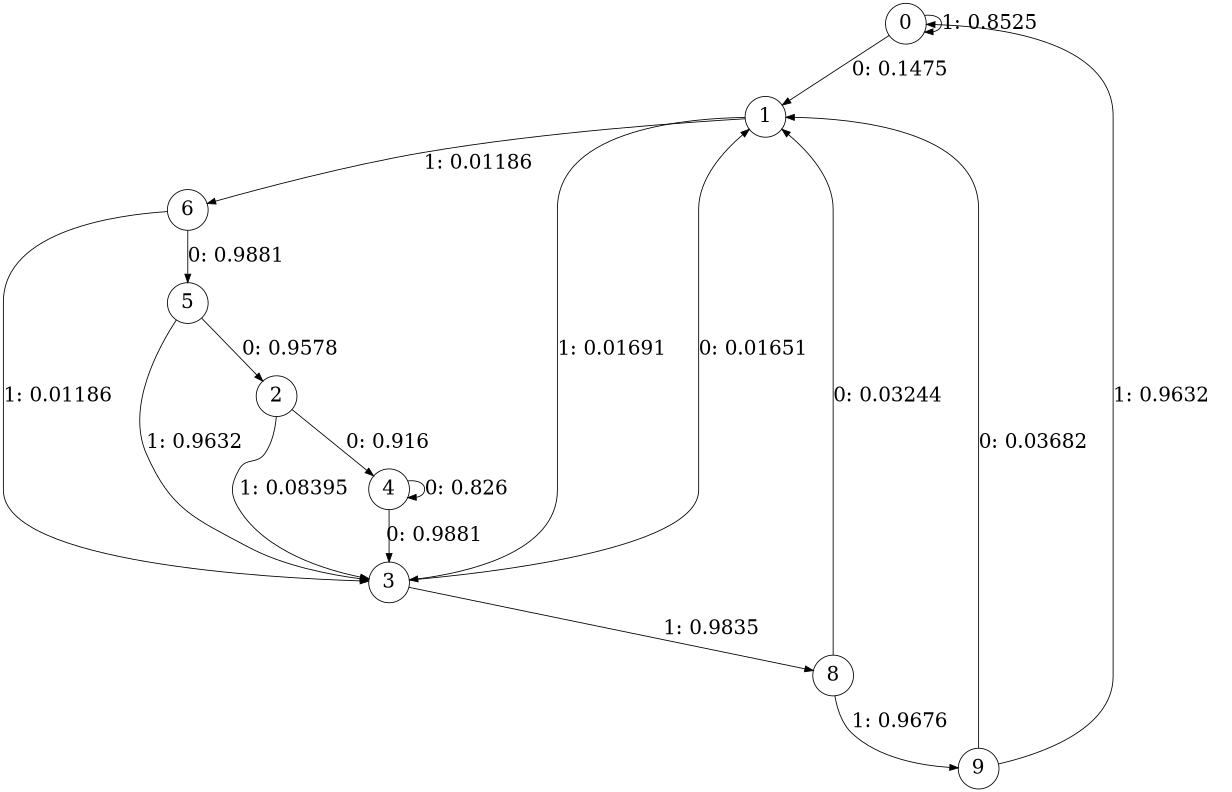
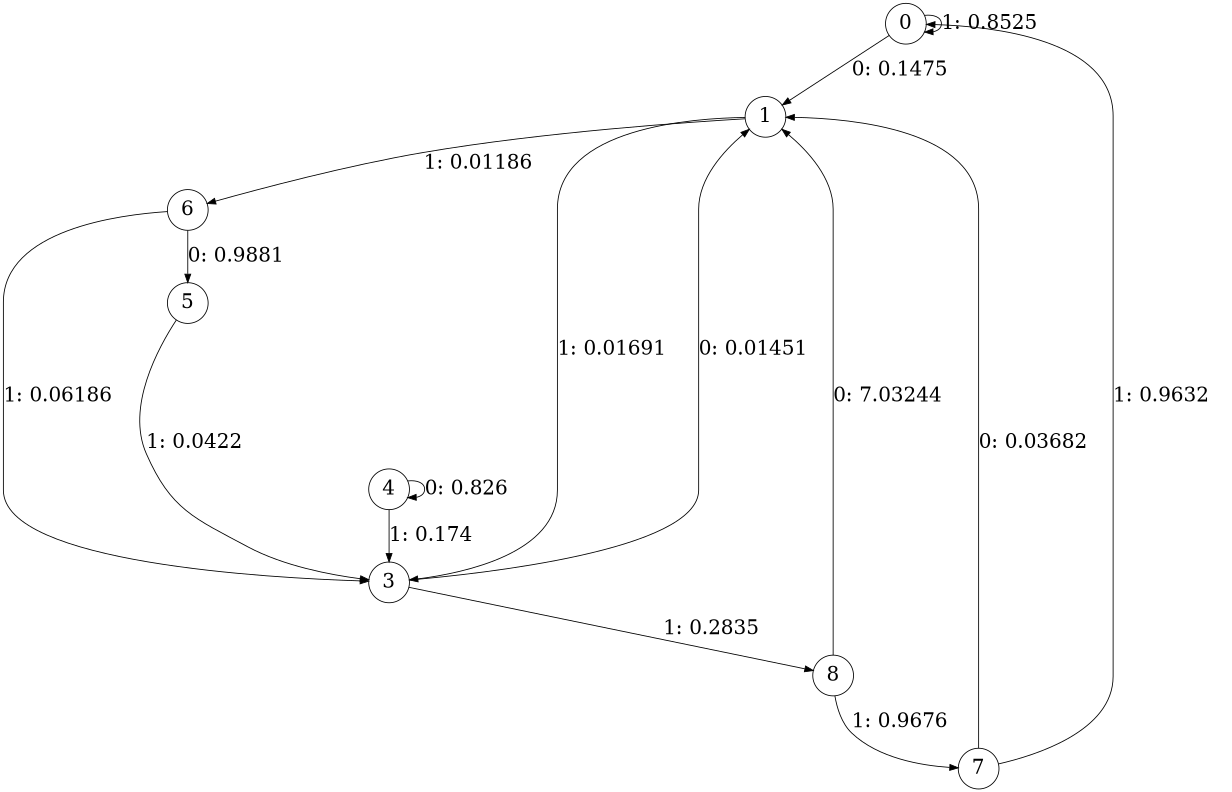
  digraph {
    node [fontsize=24 shape=circle]
    edge [fontsize=24]
    0
    1
    6
    3
    5
    8
-   2
-   7 [label=9]
+   7
    4
    0 -> 0 [label="1: 0.8525   "]
    0 -> 1 [label="0: 0.1475   "]
    1 -> 6 [label="1: 0.01186  "]
    1 -> 3 [label="1: 0.01691  "]
-   6 -> 3 [label="1: 0.01186  "]
+   6 -> 3 [label="1: 0.06186  "]
    6 -> 5 [label="0: 0.9881   "]
-   3 -> 1 [label="0: 0.01651  "]
-   3 -> 8 [label="1: 0.9835   "]
-   5 -> 3 [label="1: 0.9632   "]
-   5 -> 2 [label="0: 0.9578   "]
-   8 -> 1 [label="0: 0.03244  "]
+   3 -> 1 [label="0: 0.01451  "]
+   3 -> 8 [label="1: 0.2835   "]
+   5 -> 3 [label="1: 0.0422   "]
+   8 -> 1 [label="0: 7.03244  "]
    8 -> 7 [label="1: 0.9676   "]
-   2 -> 3 [label="1: 0.08395  "]
-   2 -> 4 [label="0: 0.916    "]
    7 -> 0 [label="1: 0.9632   "]
    7 -> 1 [label="0: 0.03682  "]
-   4 -> 3 [label="0: 0.9881   "]
+   4 -> 3 [label="1: 0.174    "]
    4 -> 4 [label="0: 0.826    "]
  }
